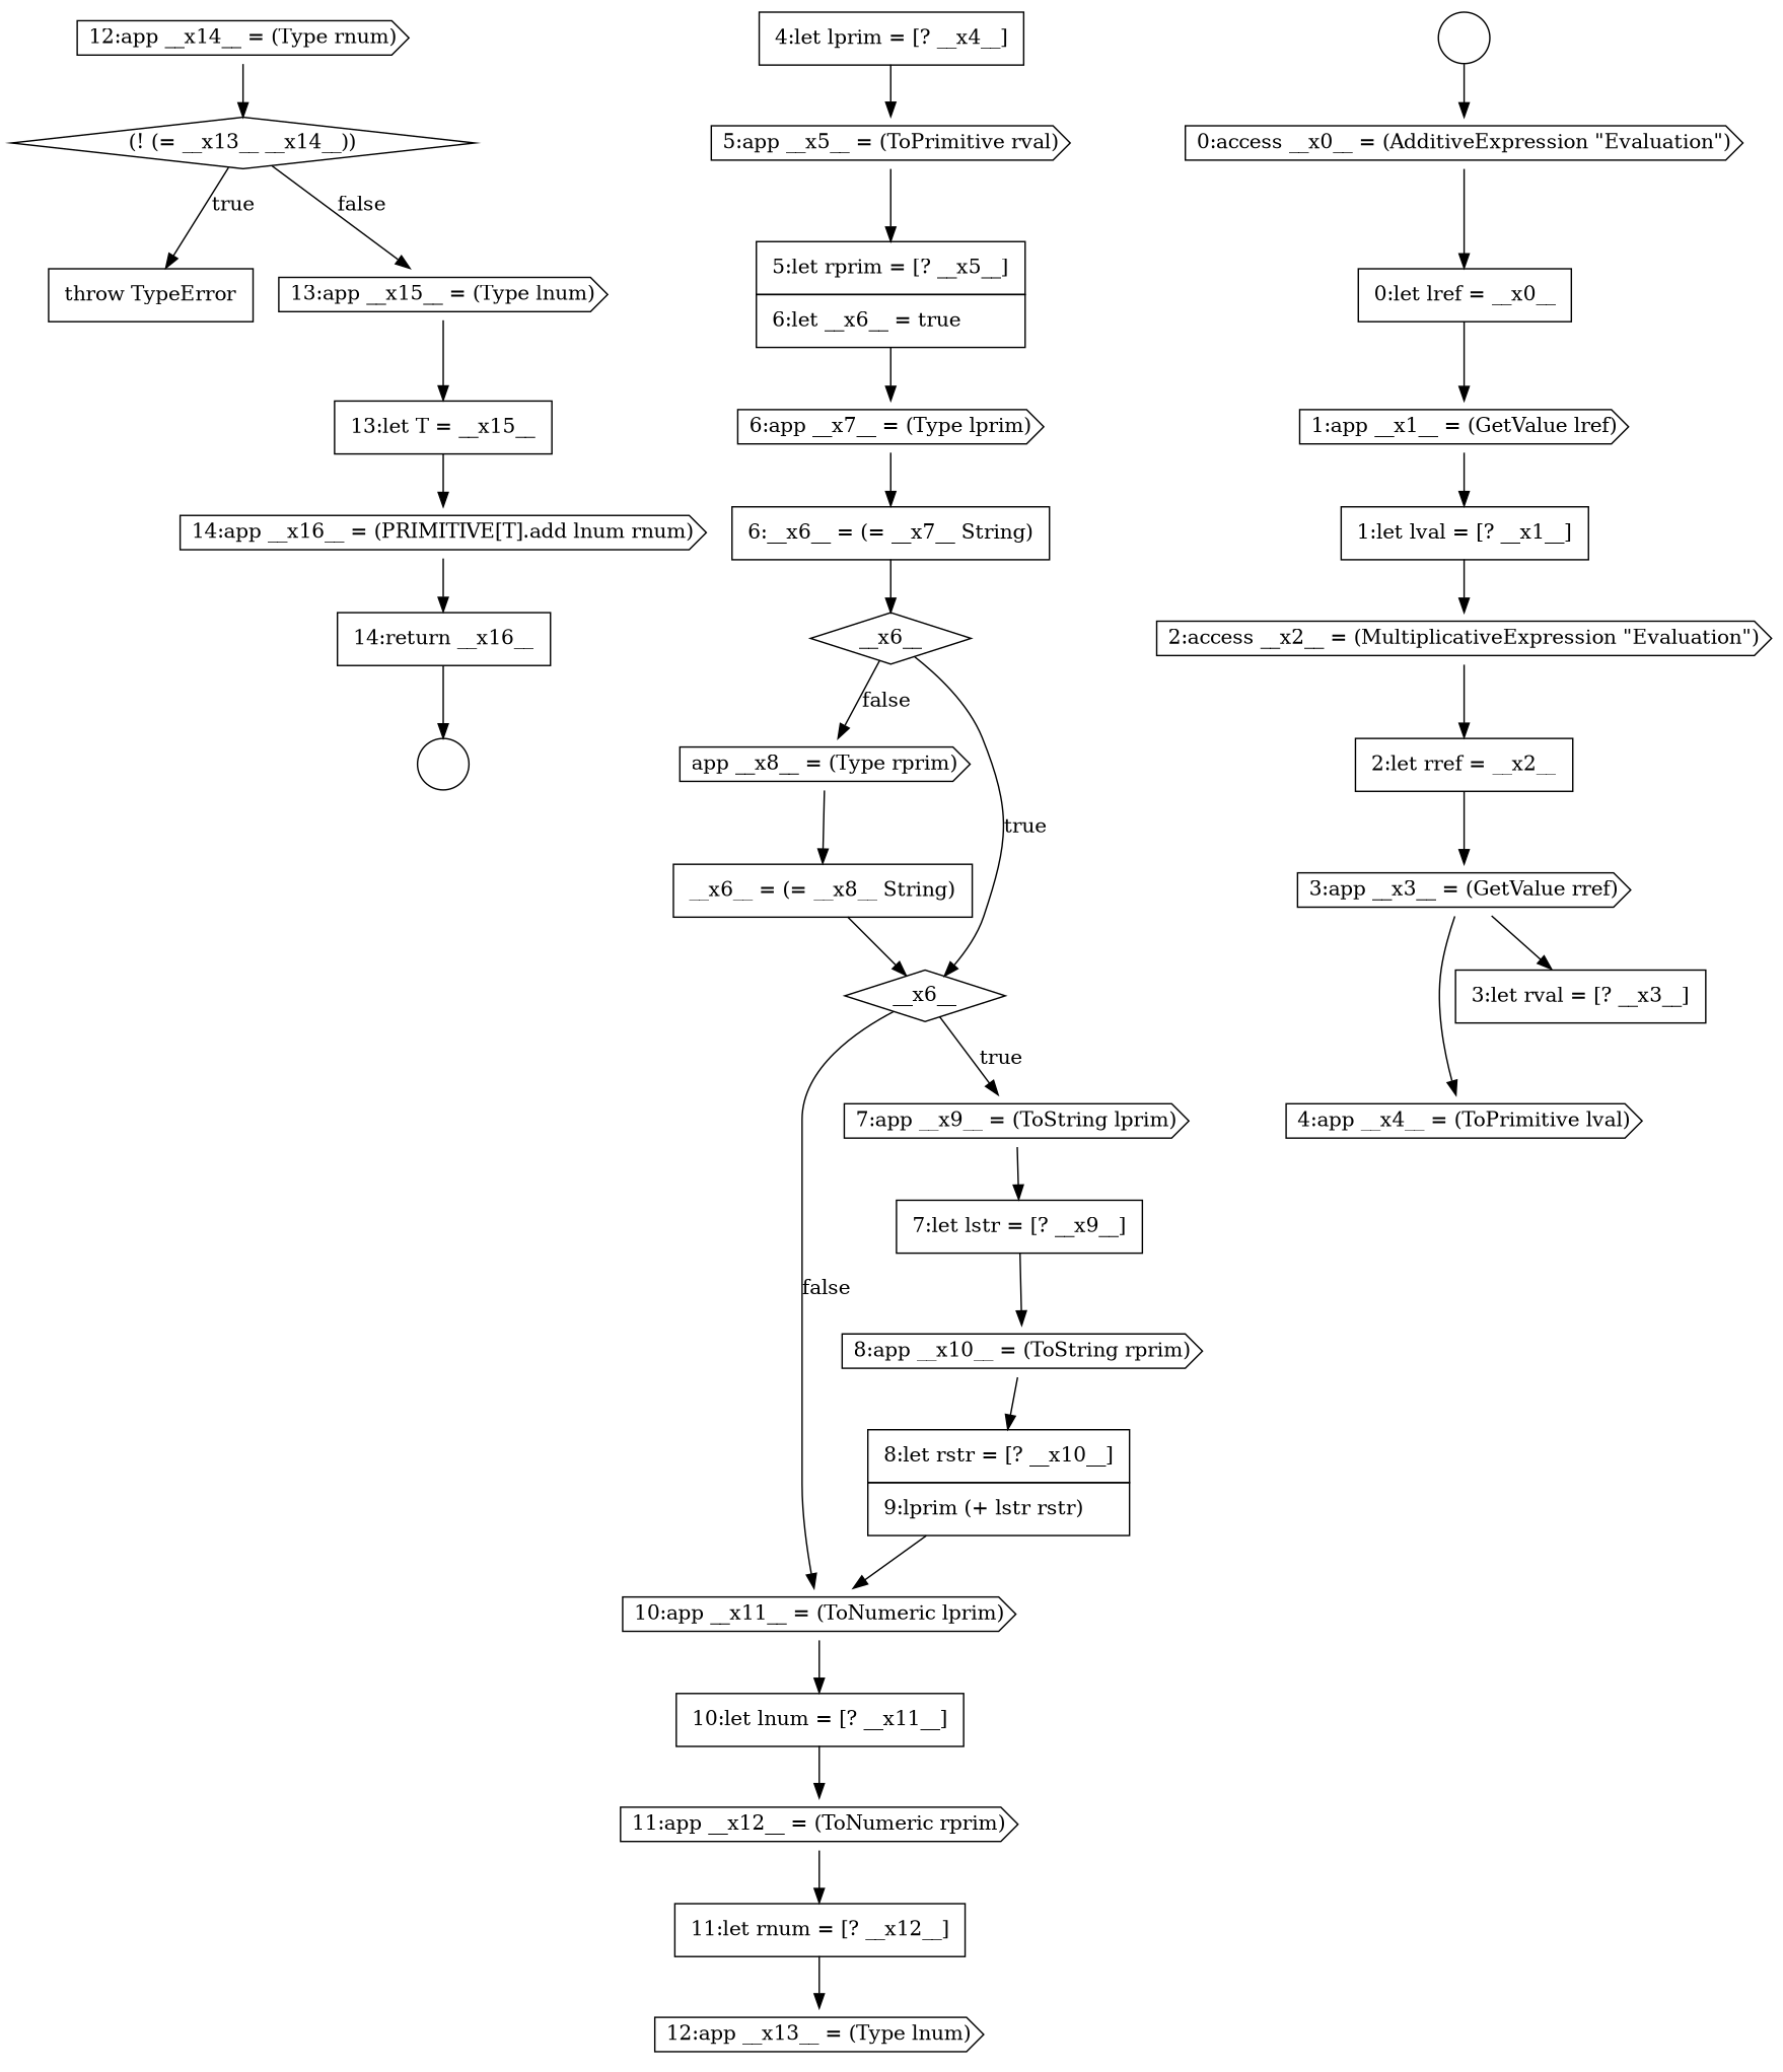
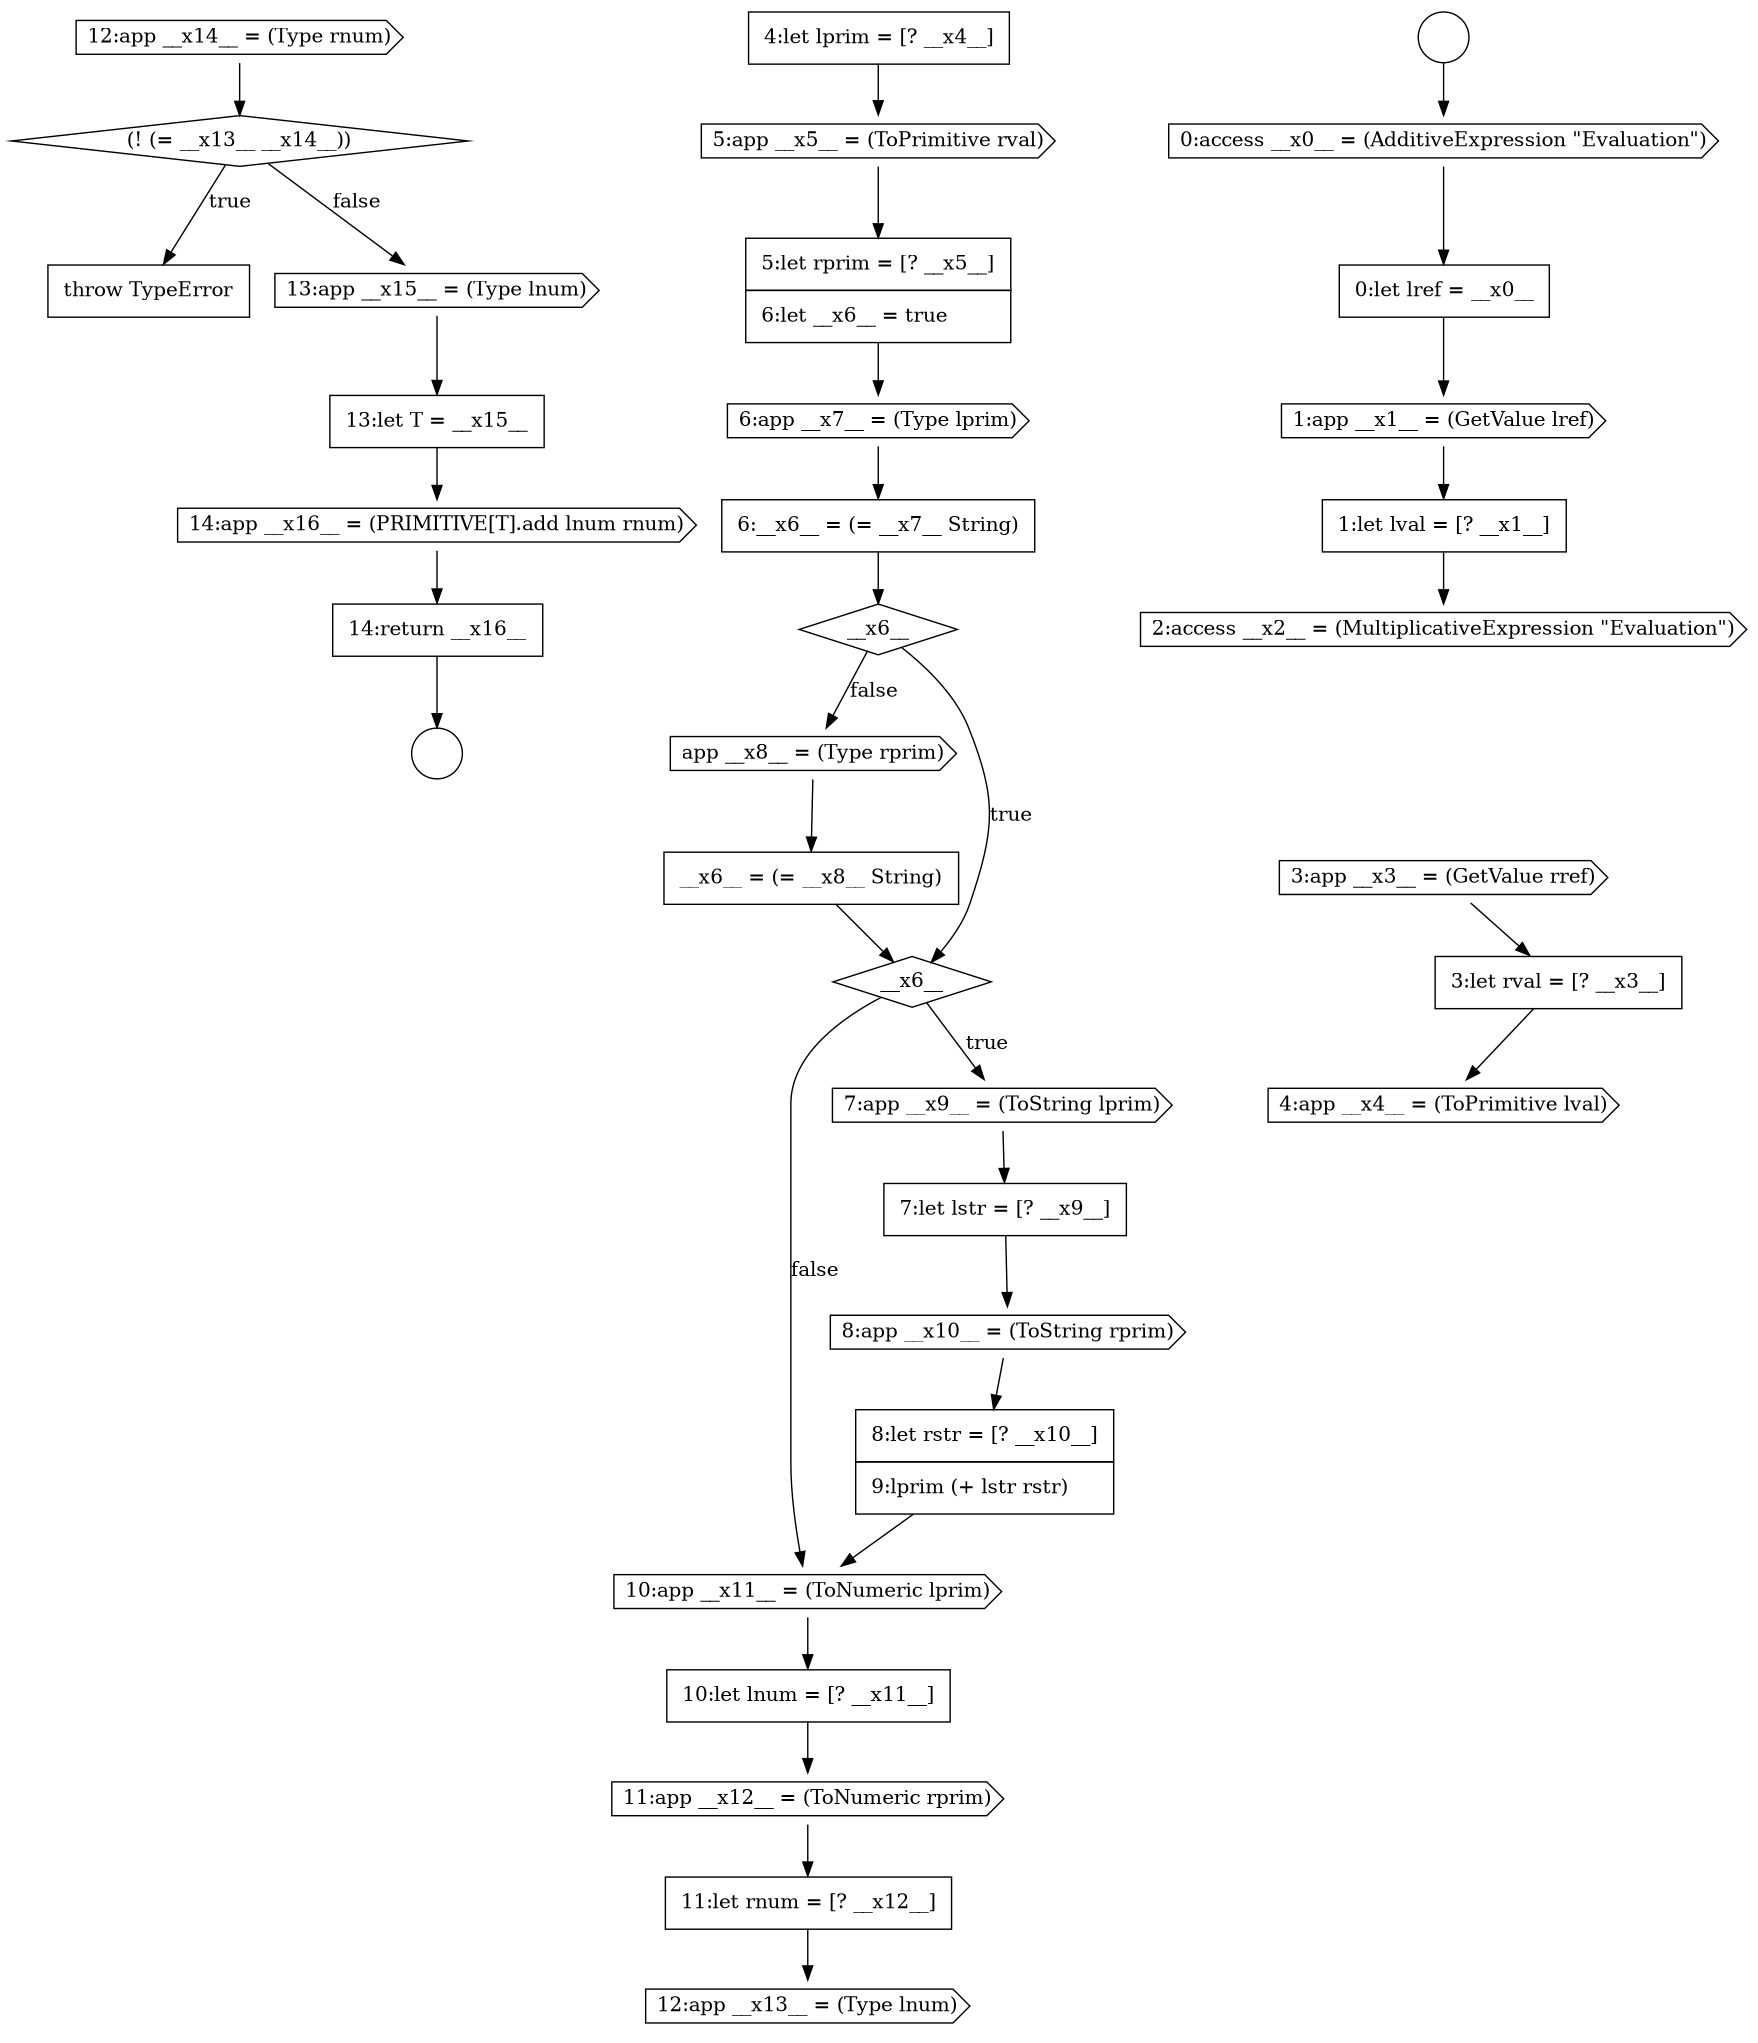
  digraph {
    node [color=black fillcolor=white shape=cds style=filled]
    edge [color=black]
    n1 [label=<<font color="black">     <table border="0" cellborder="1" cellspacing="0" cellpadding="10">       <tr><td align="left">throw TypeError</td></tr>     </table>   </font>> margin=0 shape=none]
    n2 [label=<<font color="black">13:app __x15__ = (Type lnum)</font>>]
    n3 [label=<<font color="black">     <table border="0" cellborder="1" cellspacing="0" cellpadding="10">       <tr><td align="left">13:let T = __x15__</td></tr>     </table>   </font>> margin=0 shape=none]
    n4 [label=<<font color="black">12:app __x13__ = (Type lnum)</font>>]
    n5 [label=<<font color="black">12:app __x14__ = (Type rnum)</font>>]
    n6 [label=<<font color="black">(! (= __x13__ __x14__))</font>> shape=diamond]
    n7 [label=<<font color="black">     <table border="0" cellborder="1" cellspacing="0" cellpadding="10">       <tr><td align="left">8:let rstr = [? __x10__]</td></tr>       <tr><td align="left">9:lprim (+ lstr rstr)</td></tr>     </table>   </font>> margin=0 shape=none]
    n8 [label=<<font color="black">10:app __x11__ = (ToNumeric lprim)</font>>]
    n9 [label=<<font color="black">     <table border="0" cellborder="1" cellspacing="0" cellpadding="10">       <tr><td align="left">10:let lnum = [? __x11__]</td></tr>     </table>   </font>> margin=0 shape=none]
    n10 [label=<<font color="black">app __x8__ = (Type rprim)</font>>]
    n11 [label=<<font color="black">     <table border="0" cellborder="1" cellspacing="0" cellpadding="10">       <tr><td align="left">__x6__ = (= __x8__ String)</td></tr>     </table>   </font>> margin=0 shape=none]
    n12 [label=<<font color="black">__x6__</font>> shape=diamond]
    n13 [label=<<font color="black">7:app __x9__ = (ToString lprim)</font>>]
    n14 [label=<<font color="black">     <table border="0" cellborder="1" cellspacing="0" cellpadding="10">       <tr><td align="left">7:let lstr = [? __x9__]</td></tr>     </table>   </font>> margin=0 shape=none]
    n15 [label=<<font color="black">8:app __x10__ = (ToString rprim)</font>>]
    n16 [label=<<font color="black">4:app __x4__ = (ToPrimitive lval)</font>>]
    n17 [label=<<font color="black">     <table border="0" cellborder="1" cellspacing="0" cellpadding="10">       <tr><td align="left">4:let lprim = [? __x4__]</td></tr>     </table>   </font>> margin=0 shape=none]
    n18 [label=<<font color="black">5:app __x5__ = (ToPrimitive rval)</font>>]
    n19 [label=<<font color="black">     <table border="0" cellborder="1" cellspacing="0" cellpadding="10">       <tr><td align="left">6:__x6__ = (= __x7__ String)</td></tr>     </table>   </font>> margin=0 shape=none]
    n20 [label=<<font color="black">__x6__</font>> shape=diamond]
    n21 [label=<<font color="black">     <table border="0" cellborder="1" cellspacing="0" cellpadding="10">       <tr><td align="left">5:let rprim = [? __x5__]</td></tr>       <tr><td align="left">6:let __x6__ = true</td></tr>     </table>   </font>> margin=0 shape=none]
-   n22 [label=<<font color="black">     <table border="0" cellborder="1" cellspacing="0" cellpadding="10">       <tr><td align="left">2:let rref = __x2__</td></tr>     </table>   </font>> margin=0 shape=none]
    n23 [label=<<font color="black">3:app __x3__ = (GetValue rref)</font>>]
    n24 [label=<<font color="black">     <table border="0" cellborder="1" cellspacing="0" cellpadding="10">       <tr><td align="left">3:let rval = [? __x3__]</td></tr>     </table>   </font>> margin=0 shape=none]
    n25 [label=<<font color="black">6:app __x7__ = (Type lprim)</font>>]
    n26 [label=<<font color="black">0:access __x0__ = (AdditiveExpression &quot;Evaluation&quot;)</font>>]
    n27 [label=<<font color="black">     <table border="0" cellborder="1" cellspacing="0" cellpadding="10">       <tr><td align="left">0:let lref = __x0__</td></tr>     </table>   </font>> margin=0 shape=none]
    n28 [label=<<font color="black">1:app __x1__ = (GetValue lref)</font>>]
    n29 [label=<<font color="black">     <table border="0" cellborder="1" cellspacing="0" cellpadding="10">       <tr><td align="left">11:let rnum = [? __x12__]</td></tr>     </table>   </font>> margin=0 shape=none]
    n30 [label=<<font color="black">     <table border="0" cellborder="1" cellspacing="0" cellpadding="10">       <tr><td align="left">14:return __x16__</td></tr>     </table>   </font>> margin=0 shape=none]
    n31 [label=" " shape=circle]
    n32 [label=<<font color="black">     <table border="0" cellborder="1" cellspacing="0" cellpadding="10">       <tr><td align="left">1:let lval = [? __x1__]</td></tr>     </table>   </font>> margin=0 shape=none]
    n33 [label=<<font color="black">2:access __x2__ = (MultiplicativeExpression &quot;Evaluation&quot;)</font>>]
    n34 [label=<<font color="black">11:app __x12__ = (ToNumeric rprim)</font>>]
    n35 [label=<<font color="black">14:app __x16__ = (PRIMITIVE[T].add lnum rnum)</font>>]
    n36 [label=" " shape=circle]
    n2 -> n3
    n3 -> n35
    n5 -> n6
    n6 -> n1 [label=<<font color="black">true</font>>]
    n6 -> n2 [label=<<font color="black">false</font>>]
    n7 -> n8
    n8 -> n9
    n9 -> n34
    n10 -> n11
    n11 -> n12
    n12 -> n8 [label=<<font color="black">false</font>>]
    n12 -> n13 [label=<<font color="black">true</font>>]
    n13 -> n14
    n14 -> n15
    n15 -> n7
    n17 -> n18
    n18 -> n21
    n19 -> n20
    n20 -> n10 [label=<<font color="black">false</font>>]
    n20 -> n12 [label=<<font color="black">true</font>>]
    n21 -> n25
-   n22 -> n23
    n23 -> n24
-   n23 -> n16
+   n24 -> n16
    n25 -> n19
    n26 -> n27
    n27 -> n28
    n28 -> n32
    n29 -> n4
    n30 -> n31
    n32 -> n33
-   n33 -> n22
    n34 -> n29
    n35 -> n30
    n36 -> n26
  }
